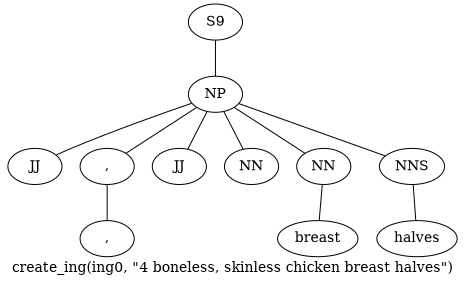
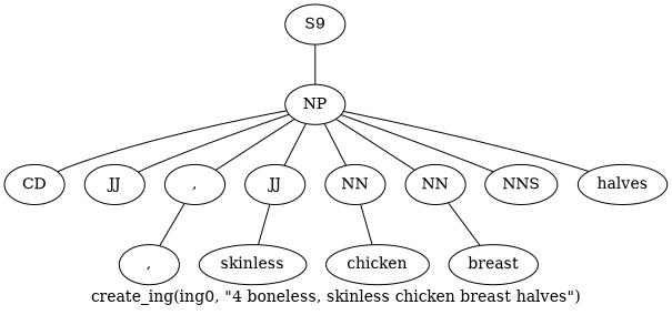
  graph {
    label="create_ing(ing0, \"4 boneless, skinless chicken breast halves\")"
    n1 [label=S9]
    n2 [label=NP]
+   n3 [label=CD]
    n4 [label=JJ]
    n5 [label=","]
    n6 [label=JJ]
    n7 [label=NN]
    n8 [label=NN]
    n9 [label=NNS]
    n10 [label=","]
+   n11 [label=skinless]
+   n12 [label=chicken]
    n13 [label=breast]
    n14 [label=halves]
    n1 -- n2
+   n2 -- n3
    n2 -- n4
    n2 -- n5
    n2 -- n6
    n2 -- n7
    n2 -- n8
    n2 -- n9
    n5 -- n10
+   n6 -- n11
+   n7 -- n12
    n8 -- n13
-   n9 -- n14
+   n2 -- n14
  }
